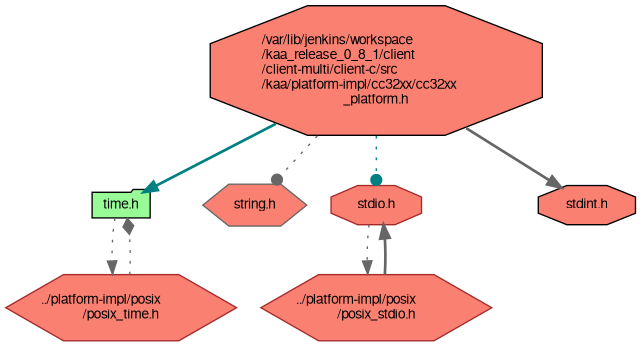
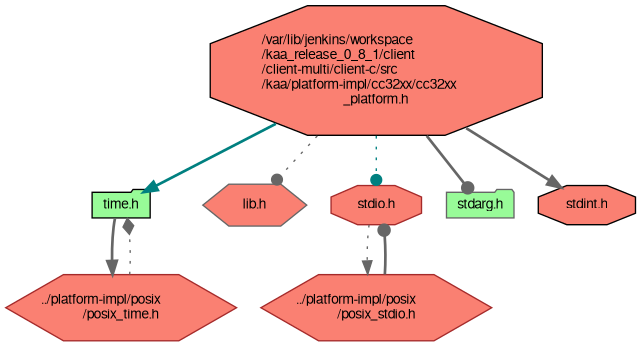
  digraph {
    node [color=black fillcolor=salmon fontname=FreeSans fontsize=10 shape=octagon style=filled]
    edge [arrowhead=normal color=gray40 fontname=FreeSans fontsize=10 labelfontname=FreeSans labelfontsize=10 style=dotted]
    n1 [fontcolor=black height=0.2 label="/var/lib/jenkins/workspace\l/kaa_release_0_8_1/client\l/client-multi/client-c/src\l/kaa/platform-impl/cc32xx/cc32xx\l_platform.h" width=0.4]
    n2 [fillcolor=palegreen height=0.2 label="time.h" shape=folder width=0.4]
-   n3 [color=gray40 height=0.2 label="string.h" shape=hexagon width=0.4]
+   n3 [color=gray40 height=0.2 label="lib.h" shape=hexagon width=0.4]
    n4 [color=brown height=0.2 label="stdio.h" width=0.4]
+   n5 [color=gray40 fillcolor=palegreen height=0.2 label="stdarg.h" shape=folder width=0.4]
    n6 [height=0.2 label="stdint.h" width=0.4]
    n7 [color=brown height=0.2 label="../platform-impl/posix\l/posix_time.h" shape=hexagon width=0.4]
    n8 [color=brown height=0.2 label="../platform-impl/posix\l/posix_stdio.h" shape=hexagon width=0.4]
    n1 -> n2 [color=teal style=bold]
    n1 -> n3 [arrowhead=dot]
    n1 -> n4 [arrowhead=dot color=teal]
+   n1 -> n5 [arrowhead=dot style=bold]
    n1 -> n6 [style=bold]
-   n2 -> n7
+   n2 -> n7 [style=bold]
    n4 -> n8
    n7 -> n2 [arrowhead=diamond]
-   n8 -> n4 [style=bold]
+   n8 -> n4 [arrowhead=dot style=bold]
  }
